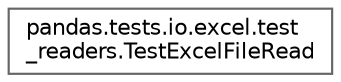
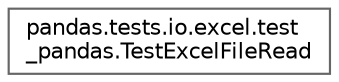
  digraph {
    rankdir=LR
-   n1 [color=grey40 fillcolor=white fontname=Helvetica fontsize=10 height=0.2 label="pandas.tests.io.excel.test\l_readers.TestExcelFileRead" shape=box style=filled width=0.4]
+   n1 [color=grey40 fillcolor=white fontname=Helvetica fontsize=10 height=0.2 label="pandas.tests.io.excel.test\l_pandas.TestExcelFileRead" shape=box style=filled width=0.4]
  }
